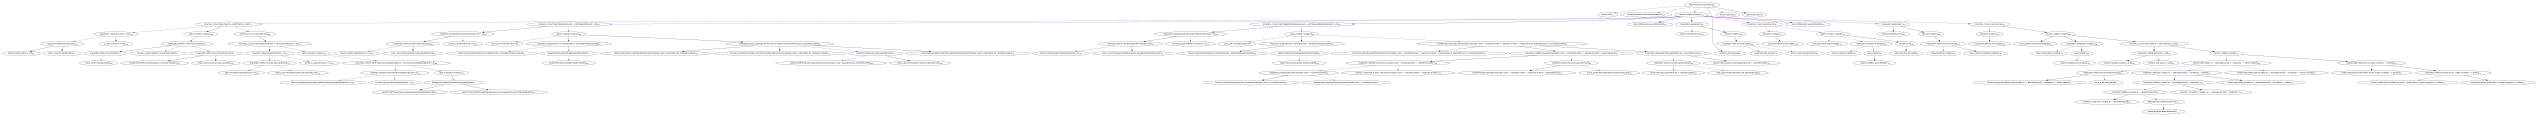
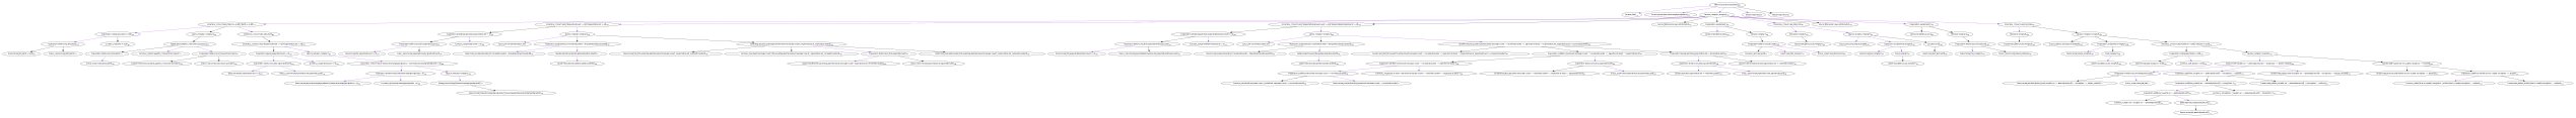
  digraph {
    fontname="Fira Sans"
    node [fontname="Fira Sans"]
    edge [color=purple fontname="Fira Sans"]
    n1 [label=<(METHOD,assertIsSatisfied)<SUB>122</SUB>>]
    n2 [label=<(PARAM,this)<SUB>122</SUB>>]
    n3 [label=<(PARAM,long timeoutForEmptyEndpoints)<SUB>122</SUB>>]
    n4 [label=<(BLOCK,&lt;empty&gt;,&lt;empty&gt;)<SUB>122</SUB>>]
    n5 [label=<(MODIFIER,PUBLIC)>]
    n6 [label=<(MODIFIER,VIRTUAL)>]
    n7 [label=<(METHOD_RETURN,void)<SUB>122</SUB>>]
    n8 [label=<(CONTROL_STRUCTURE,if (latch != null),if (latch != null))<SUB>123</SUB>>]
    n9 [label=<(CONTROL_STRUCTURE,if (expectedCount &gt;= 0),if (expectedCount &gt;= 0))<SUB>134</SUB>>]
    n10 [label=<(CONTROL_STRUCTURE,if (expectedMinimumCount &gt;= 0),if (expectedMinimumCount &gt;= 0))<SUB>139</SUB>>]
    n11 [label=<(LOCAL,$iterLocal0: java.util.Iterator)<SUB>145</SUB>>]
    n12 [label=<(&lt;operator&gt;.assignment,)<SUB>145</SUB>>]
    n13 [label=<(CONTROL_STRUCTURE,FOR,FOR)<SUB>145</SUB>>]
    n14 [label=<(LOCAL,$iterLocal1: java.util.Iterator)<SUB>149</SUB>>]
    n15 [label=<(&lt;operator&gt;.assignment,)<SUB>149</SUB>>]
    n16 [label=<(CONTROL_STRUCTURE,FOR,FOR)<SUB>149</SUB>>]
    n17 [label=<(&lt;operator&gt;.notEquals,latch != null)<SUB>123</SUB>>]
    n18 [label=<(BLOCK,&lt;empty&gt;,&lt;empty&gt;)<SUB>123</SUB>>]
    n19 [label=<(CONTROL_STRUCTURE,else,else)<SUB>127</SUB>>]
    n20 [label=<(&lt;operator&gt;.greaterEqualsThan,expectedCount &gt;= 0)<SUB>134</SUB>>]
    n21 [label=<(BLOCK,&lt;empty&gt;,&lt;empty&gt;)<SUB>134</SUB>>]
    n22 [label=<(&lt;operator&gt;.greaterEqualsThan,expectedMinimumCount &gt;= 0)<SUB>139</SUB>>]
    n23 [label=<(BLOCK,&lt;empty&gt;,&lt;empty&gt;)<SUB>139</SUB>>]
    n24 [label=<(IDENTIFIER,$iterLocal0,)<SUB>145</SUB>>]
    n25 [label=<(iterator,&lt;empty&gt;)<SUB>145</SUB>>]
    n26 [label=<(hasNext,&lt;empty&gt;)<SUB>145</SUB>>]
    n27 [label=<(BLOCK,&lt;empty&gt;,&lt;empty&gt;)<SUB>145</SUB>>]
    n28 [label=<(IDENTIFIER,$iterLocal1,)<SUB>149</SUB>>]
    n29 [label=<(iterator,&lt;empty&gt;)<SUB>149</SUB>>]
    n30 [label=<(hasNext,&lt;empty&gt;)<SUB>149</SUB>>]
    n31 [label=<(BLOCK,&lt;empty&gt;,&lt;empty&gt;)<SUB>149</SUB>>]
    n32 [label=<(&lt;operator&gt;.fieldAccess,this.latch)<SUB>123</SUB>>]
    n33 [label=<(LITERAL,null,latch != null)<SUB>123</SUB>>]
    n34 [label=<(await,latch.await(10, TimeUnit.SECONDS))<SUB>125</SUB>>]
    n35 [label=<(CONTROL_STRUCTURE,if (expectedCount == 0),if (expectedCount == 0))<SUB>127</SUB>>]
    n36 [label=<(IDENTIFIER,this,latch != null)<SUB>123</SUB>>]
    n37 [label=<(FIELD_IDENTIFIER,latch,latch)<SUB>123</SUB>>]
    n38 [label=<(&lt;operator&gt;.fieldAccess,this.latch)<SUB>125</SUB>>]
    n39 [label=<(LITERAL,10,latch.await(10, TimeUnit.SECONDS))<SUB>125</SUB>>]
    n40 [label=<(&lt;operator&gt;.fieldAccess,TimeUnit.SECONDS)<SUB>125</SUB>>]
    n41 [label=<(FIELD_IDENTIFIER,latch,latch)<SUB>125</SUB>>]
    n42 [label=<(IDENTIFIER,TimeUnit,latch.await(10, TimeUnit.SECONDS))<SUB>125</SUB>>]
    n43 [label=<(FIELD_IDENTIFIER,SECONDS,SECONDS)<SUB>125</SUB>>]
    n44 [label=<(&lt;operator&gt;.equals,expectedCount == 0)<SUB>127</SUB>>]
    n45 [label=<(BLOCK,&lt;empty&gt;,&lt;empty&gt;)<SUB>127</SUB>>]
    n46 [label=<(&lt;operator&gt;.fieldAccess,this.expectedCount)<SUB>127</SUB>>]
    n47 [label=<(LITERAL,0,expectedCount == 0)<SUB>127</SUB>>]
    n48 [label=<(CONTROL_STRUCTURE,if (timeoutForEmptyEndpoints &gt; 0),if (timeoutForEmptyEndpoints &gt; 0))<SUB>129</SUB>>]
    n49 [label=<(IDENTIFIER,this,expectedCount == 0)<SUB>127</SUB>>]
    n50 [label=<(FIELD_IDENTIFIER,expectedCount,expectedCount)<SUB>127</SUB>>]
    n51 [label=<(&lt;operator&gt;.greaterThan,timeoutForEmptyEndpoints &gt; 0)<SUB>329</SUB>>]
    n52 [label=<(BLOCK,&lt;empty&gt;,&lt;empty&gt;)<SUB>129</SUB>>]
    n53 [label=<(IDENTIFIER,timeoutForEmptyEndpoints,timeoutForEmptyEndpoints &gt; 0)<SUB>129</SUB>>]
    n54 [label=<(LITERAL,0,timeoutForEmptyEndpoints &gt; 0)<SUB>129</SUB>>]
    n55 [label=<(sleep,Thread.sleep(timeoutForEmptyEndpoints))<SUB>130</SUB>>]
-   n56 [label=<(IDENTIFIER,Thread,Thread.sleep(timeoutForEmptyEndpoints))<SUB>130</SUB>>]
    n57 [label=<(IDENTIFIER,timeoutForEmptyEndpoints,Thread.sleep(timeoutForEmptyEndpoints))<SUB>130</SUB>>]
    n58 [label=<(&lt;operator&gt;.fieldAccess,this.expectedCount)<SUB>134</SUB>>]
    n59 [label=<(LITERAL,0,expectedCount &gt;= 0)<SUB>134</SUB>>]
    n60 [label=<(LOCAL,int receivedCounter: int)>]
    n61 [label=<(&lt;operator&gt;.assignment,int receivedCounter = this.getReceivedCounter())<SUB>135</SUB>>]
    n62 [label=<(assertEquals,this.assertEquals(&quot;Received message count&quot;, expectedCount, receivedCounter))<SUB>136</SUB>>]
    n63 [label=<(IDENTIFIER,this,expectedCount &gt;= 0)<SUB>134</SUB>>]
    n64 [label=<(FIELD_IDENTIFIER,expectedCount,expectedCount)<SUB>134</SUB>>]
    n65 [label=<(IDENTIFIER,receivedCounter,int receivedCounter = this.getReceivedCounter())<SUB>135</SUB>>]
    n66 [label=<(getReceivedCounter,this.getReceivedCounter())<SUB>135</SUB>>]
    n67 [label=<(IDENTIFIER,this,this.assertEquals(&quot;Received message count&quot;, expectedCount, receivedCounter))<SUB>136</SUB>>]
    n68 [label=<(LITERAL,&quot;Received message count&quot;,this.assertEquals(&quot;Received message count&quot;, expectedCount, receivedCounter))<SUB>136</SUB>>]
    n69 [label=<(&lt;operator&gt;.fieldAccess,this.expectedCount)<SUB>136</SUB>>]
    n70 [label=<(IDENTIFIER,receivedCounter,this.assertEquals(&quot;Received message count&quot;, expectedCount, receivedCounter))<SUB>136</SUB>>]
    n71 [label=<(IDENTIFIER,this,this.getReceivedCounter())<SUB>135</SUB>>]
    n72 [label=<(IDENTIFIER,this,this.assertEquals(&quot;Received message count&quot;, expectedCount, receivedCounter))<SUB>136</SUB>>]
    n73 [label=<(FIELD_IDENTIFIER,expectedCount,expectedCount)<SUB>136</SUB>>]
    n74 [label=<(&lt;operator&gt;.fieldAccess,this.expectedMinimumCount)<SUB>139</SUB>>]
    n75 [label=<(LITERAL,0,expectedMinimumCount &gt;= 0)<SUB>139</SUB>>]
    n76 [label=<(LOCAL,int receivedCounter: int)>]
    n77 [label=<(&lt;operator&gt;.assignment,int receivedCounter = this.getReceivedCounter())<SUB>140</SUB>>]
    n78 [label=<(assertTrue,this.assertTrue(&quot;Received message count &quot; + receivedCounter + &quot;, expected at least &quot; + expectedCount, expectedCount &lt;= receivedCounter))<SUB>141</SUB>>]
    n79 [label=<(IDENTIFIER,this,expectedMinimumCount &gt;= 0)<SUB>139</SUB>>]
    n80 [label=<(FIELD_IDENTIFIER,expectedMinimumCount,expectedMinimumCount)<SUB>139</SUB>>]
    n81 [label=<(IDENTIFIER,receivedCounter,int receivedCounter = this.getReceivedCounter())<SUB>140</SUB>>]
    n82 [label=<(getReceivedCounter,this.getReceivedCounter())<SUB>140</SUB>>]
    n83 [label=<(IDENTIFIER,this,this.assertTrue(&quot;Received message count &quot; + receivedCounter + &quot;, expected at least &quot; + expectedCount, expectedCount &lt;= receivedCounter))<SUB>141</SUB>>]
    n84 [label=<(&lt;operator&gt;.addition,&quot;Received message count &quot; + receivedCounter + &quot;, expected at least &quot; + expectedCount)<SUB>141</SUB>>]
    n85 [label=<(&lt;operator&gt;.lessEqualsThan,expectedCount &lt;= receivedCounter)<SUB>141</SUB>>]
    n86 [label=<(IDENTIFIER,this,this.getReceivedCounter())<SUB>140</SUB>>]
    n87 [label=<(&lt;operator&gt;.addition,&quot;Received message count &quot; + receivedCounter + &quot;, expected at least &quot;)<SUB>141</SUB>>]
    n88 [label=<(&lt;operator&gt;.fieldAccess,this.expectedCount)<SUB>141</SUB>>]
    n89 [label=<(&lt;operator&gt;.fieldAccess,this.expectedCount)<SUB>141</SUB>>]
    n90 [label=<(IDENTIFIER,receivedCounter,expectedCount &lt;= receivedCounter)<SUB>141</SUB>>]
    n91 [label=<(&lt;operator&gt;.addition,&quot;Received message count &quot; + receivedCounter)<SUB>141</SUB>>]
    n92 [label=<(LITERAL,&quot;, expected at least &quot;,&quot;Received message count &quot; + receivedCounter + &quot;, expected at least &quot;)<SUB>141</SUB>>]
    n93 [label=<(IDENTIFIER,this,&quot;Received message count &quot; + receivedCounter + &quot;, expected at least &quot; + expectedCount)<SUB>141</SUB>>]
    n94 [label=<(FIELD_IDENTIFIER,expectedCount,expectedCount)<SUB>141</SUB>>]
    n95 [label=<(LITERAL,&quot;Received message count &quot;,&quot;Received message count &quot; + receivedCounter)<SUB>141</SUB>>]
    n96 [label=<(IDENTIFIER,receivedCounter,&quot;Received message count &quot; + receivedCounter)<SUB>141</SUB>>]
    n97 [label=<(IDENTIFIER,this,expectedCount &lt;= receivedCounter)<SUB>141</SUB>>]
    n98 [label=<(FIELD_IDENTIFIER,expectedCount,expectedCount)<SUB>141</SUB>>]
    n99 [label=<(&lt;operator&gt;.fieldAccess,this.tests)<SUB>145</SUB>>]
    n100 [label=<(IDENTIFIER,this,&lt;empty&gt;)<SUB>145</SUB>>]
    n101 [label=<(FIELD_IDENTIFIER,tests,tests)<SUB>145</SUB>>]
    n102 [label=<(IDENTIFIER,$iterLocal0,&lt;empty&gt;)<SUB>145</SUB>>]
    n103 [label=<(LOCAL,test: java.lang.Runnable)<SUB>145</SUB>>]
    n104 [label=<(&lt;operator&gt;.assignment,&lt;empty&gt;)<SUB>145</SUB>>]
    n105 [label=<(run,test.run())<SUB>146</SUB>>]
    n106 [label=<(IDENTIFIER,test,&lt;empty&gt;)<SUB>145</SUB>>]
    n107 [label=<(next,&lt;empty&gt;)<SUB>145</SUB>>]
    n108 [label=<(IDENTIFIER,test,test.run())<SUB>146</SUB>>]
    n109 [label=<(IDENTIFIER,$iterLocal0,&lt;empty&gt;)<SUB>145</SUB>>]
    n110 [label=<(&lt;operator&gt;.fieldAccess,this.failures)<SUB>149</SUB>>]
    n111 [label=<(IDENTIFIER,this,&lt;empty&gt;)<SUB>149</SUB>>]
    n112 [label=<(FIELD_IDENTIFIER,failures,failures)<SUB>149</SUB>>]
    n113 [label=<(IDENTIFIER,$iterLocal1,&lt;empty&gt;)<SUB>149</SUB>>]
    n114 [label=<(LOCAL,failure: java.lang.Throwable)<SUB>149</SUB>>]
    n115 [label=<(&lt;operator&gt;.assignment,&lt;empty&gt;)<SUB>149</SUB>>]
    n116 [label=<(CONTROL_STRUCTURE,if (failure != null),if (failure != null))<SUB>150</SUB>>]
    n117 [label=<(IDENTIFIER,failure,&lt;empty&gt;)<SUB>149</SUB>>]
    n118 [label=<(next,&lt;empty&gt;)<SUB>149</SUB>>]
    n119 [label=<(&lt;operator&gt;.notEquals,failure != null)<SUB>150</SUB>>]
    n120 [label=<(BLOCK,&lt;empty&gt;,&lt;empty&gt;)<SUB>150</SUB>>]
    n121 [label=<(IDENTIFIER,$iterLocal1,&lt;empty&gt;)<SUB>149</SUB>>]
    n122 [label=<(IDENTIFIER,failure,failure != null)<SUB>150</SUB>>]
    n123 [label=<(LITERAL,null,failure != null)<SUB>150</SUB>>]
    n124 [label=<(error,error(&quot;Caught on &quot; + getEndpointUri() + &quot; Exception: &quot; + failure, failure))<SUB>151</SUB>>]
    n125 [label=<(fail,this.fail(&quot;Failed due to caught exception: &quot; + failure))<SUB>152</SUB>>]
    n126 [label=<(&lt;operator&gt;.fieldAccess,MockEndpoint.log)<SUB>151</SUB>>]
    n127 [label=<(&lt;operator&gt;.addition,&quot;Caught on &quot; + getEndpointUri() + &quot; Exception: &quot; + failure)<SUB>151</SUB>>]
    n128 [label=<(IDENTIFIER,failure,error(&quot;Caught on &quot; + getEndpointUri() + &quot; Exception: &quot; + failure, failure))<SUB>151</SUB>>]
    n129 [label=<(IDENTIFIER,this,this.fail(&quot;Failed due to caught exception: &quot; + failure))<SUB>152</SUB>>]
    n130 [label=<(&lt;operator&gt;.addition,&quot;Failed due to caught exception: &quot; + failure)<SUB>152</SUB>>]
    n131 [label=<(IDENTIFIER,MockEndpoint,error(&quot;Caught on &quot; + getEndpointUri() + &quot; Exception: &quot; + failure, failure))<SUB>151</SUB>>]
    n132 [label=<(FIELD_IDENTIFIER,log,log)<SUB>151</SUB>>]
    n133 [label=<(&lt;operator&gt;.addition,&quot;Caught on &quot; + getEndpointUri() + &quot; Exception: &quot;)<SUB>151</SUB>>]
    n134 [label=<(IDENTIFIER,failure,&quot;Caught on &quot; + getEndpointUri() + &quot; Exception: &quot; + failure)<SUB>151</SUB>>]
    n135 [label=<(&lt;operator&gt;.addition,&quot;Caught on &quot; + getEndpointUri())<SUB>151</SUB>>]
    n136 [label=<(LITERAL,&quot; Exception: &quot;,&quot;Caught on &quot; + getEndpointUri() + &quot; Exception: &quot;)<SUB>151</SUB>>]
    n137 [label=<(LITERAL,&quot;Caught on &quot;,&quot;Caught on &quot; + getEndpointUri())<SUB>151</SUB>>]
    n138 [label=<(getEndpointUri,getEndpointUri())<SUB>151</SUB>>]
    n139 [label=<(IDENTIFIER,this,getEndpointUri())<SUB>151</SUB>>]
    n140 [label=<(LITERAL,&quot;Failed due to caught exception: &quot;,&quot;Failed due to caught exception: &quot; + failure)<SUB>152</SUB>>]
    n141 [label=<(IDENTIFIER,failure,&quot;Failed due to caught exception: &quot; + failure)<SUB>152</SUB>>]
    n1 -> n2
    n1 -> n3
    n1 -> n4
    n1 -> n5
    n1 -> n6 [color=black]
-   n1 -> n7 [color=black]
+   n99 -> n7 [color=black]
    n4 -> n8
    n4 -> n9
    n4 -> n10 [color=black]
    n4 -> n11 [color=black]
    n4 -> n12 [color=black]
    n4 -> n13
    n4 -> n14 [color=black]
    n4 -> n15
    n4 -> n16
    n8 -> n17
    n8 -> n18 [color=black]
    n8 -> n19
    n9 -> n20 [color=black]
    n9 -> n21
    n10 -> n22 [color=black]
    n10 -> n23
    n12 -> n24
    n12 -> n25 [color=black]
    n13 -> n26
    n13 -> n27
    n15 -> n28 [color=black]
    n15 -> n29 [color=black]
    n16 -> n30
    n16 -> n31 [color=black]
    n17 -> n32
    n17 -> n33 [color=black]
    n18 -> n34 [color=black]
    n19 -> n35 [color=black]
    n20 -> n58 [color=black]
    n20 -> n59
    n21 -> n60
    n21 -> n61 [color=black]
    n21 -> n62 [color=black]
    n22 -> n74 [color=black]
    n22 -> n75
    n23 -> n76
    n23 -> n77 [color=black]
    n23 -> n78
    n25 -> n99 [color=black]
    n26 -> n102 [color=black]
    n27 -> n103
    n27 -> n104
    n27 -> n105 [color=black]
    n29 -> n110 [color=black]
    n30 -> n113 [color=black]
    n31 -> n114 [color=black]
    n31 -> n115 [color=black]
    n31 -> n116 [color=black]
    n32 -> n36 [color=black]
    n32 -> n37 [color=black]
    n34 -> n38 [color=black]
    n34 -> n39
    n34 -> n40
    n35 -> n44 [color=black]
    n35 -> n45
    n38 -> n41
    n40 -> n42 [color=black]
    n40 -> n43 [color=black]
    n44 -> n46
    n44 -> n47
    n45 -> n48
    n46 -> n49
    n46 -> n50
    n48 -> n51
    n48 -> n52
    n51 -> n53
    n51 -> n54
    n52 -> n55
-   n55 -> n56 [color=black]
    n55 -> n57 [color=black]
    n58 -> n63
    n58 -> n64 [color=black]
    n61 -> n65
    n61 -> n66
    n62 -> n67 [color=black]
    n62 -> n68 [color=black]
    n62 -> n69
    n62 -> n70 [color=black]
    n66 -> n71
    n69 -> n72
    n69 -> n73 [color=black]
    n74 -> n79
    n74 -> n80 [color=black]
    n77 -> n81 [color=black]
    n77 -> n82
    n78 -> n83 [color=black]
    n78 -> n84 [color=black]
    n78 -> n85 [color=black]
    n82 -> n86
    n84 -> n87 [color=black]
    n84 -> n88
    n85 -> n89
    n85 -> n90 [color=black]
    n87 -> n91
    n87 -> n92
    n88 -> n93 [color=black]
    n88 -> n94
    n89 -> n97
    n89 -> n98
    n91 -> n95 [color=black]
    n91 -> n96
    n99 -> n100
    n99 -> n101
    n104 -> n106
    n104 -> n107
    n105 -> n108 [color=black]
    n107 -> n109 [color=black]
    n110 -> n111
    n110 -> n112 [color=black]
    n115 -> n117
    n115 -> n118 [color=black]
    n116 -> n119 [color=black]
    n116 -> n120 [color=black]
    n118 -> n121
    n119 -> n122 [color=black]
    n119 -> n123
    n120 -> n124
    n120 -> n125 [color=black]
    n124 -> n126
    n124 -> n127
    n124 -> n128
    n125 -> n129 [color=black]
    n125 -> n130 [color=black]
    n126 -> n131 [color=black]
    n126 -> n132
    n127 -> n133 [color=black]
    n127 -> n134 [color=black]
    n130 -> n140
    n130 -> n141 [color=black]
    n133 -> n135
    n133 -> n136 [color=black]
    n135 -> n137 [color=black]
    n135 -> n138
    n138 -> n139 [color=black]
  }
